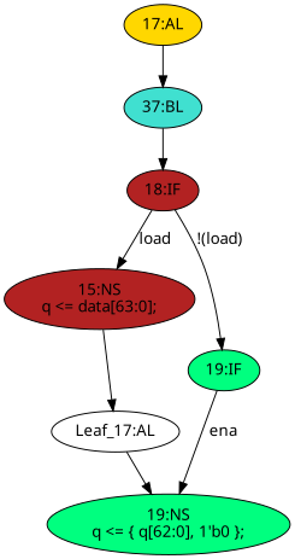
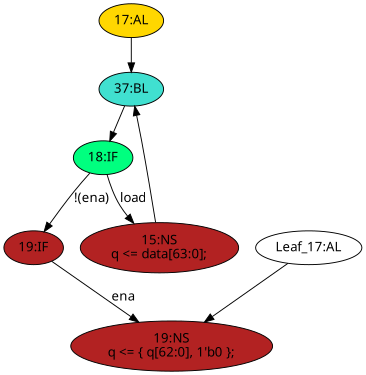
  strict digraph {
    fontname="Noto Sans"
    node [fillcolor=springgreen fontname="Noto Sans" statements="[]" style=filled typ=IfStatement]
    edge [cond="[]" fontname="Noto Sans" lineno=None]
    n1 [ast="<pyverilog.vparser.ast.Always object at 0x7fec96f65650>" clk_sens=True fillcolor=gold label="17:AL" sens="['clk']" typ=Always use_var="['load', 'ena', 'data', 'q']"]
    n2 [ast="<pyverilog.vparser.ast.Block object at 0x7fec96f65810>" fillcolor=turquoise label="37:BL" typ=Block]
-   n3 [ast="<pyverilog.vparser.ast.IfStatement object at 0x7fec96f65850>" fillcolor=firebrick label="18:IF"]
+   n3 [ast="<pyverilog.vparser.ast.IfStatement object at 0x7fec96f65850>" label="18:IF"]
    n4 [ast="<pyverilog.vparser.ast.NonblockingSubstitution object at 0x7fec96f65c50>" fillcolor=firebrick label="15:NS\nq <= data[63:0];" statements="[<pyverilog.vparser.ast.NonblockingSubstitution object at 0x7fec96f65c50>]" typ=NonblockingSubstitution]
-   n5 [ast="<pyverilog.vparser.ast.IfStatement object at 0x7fec96f658d0>" label="19:IF"]
+   n5 [ast="<pyverilog.vparser.ast.IfStatement object at 0x7fec96f658d0>" fillcolor=firebrick label="19:IF"]
    n6 [def_var="['q']" label="Leaf_17:AL" fillcolor="" statements="" style="" typ=""]
-   n7 [ast="<pyverilog.vparser.ast.NonblockingSubstitution object at 0x7fec96f65950>" label="19:NS\nq <= { q[62:0], 1'b0 };" statements="[<pyverilog.vparser.ast.NonblockingSubstitution object at 0x7fec96f65950>]" typ=NonblockingSubstitution]
+   n7 [ast="<pyverilog.vparser.ast.NonblockingSubstitution object at 0x7fec96f65950>" fillcolor=firebrick label="19:NS\nq <= { q[62:0], 1'b0 };" statements="[<pyverilog.vparser.ast.NonblockingSubstitution object at 0x7fec96f65950>]" typ=NonblockingSubstitution]
    n1 -> n2
    n2 -> n3
    n3 -> n4 [cond="['load']" label=load lineno=18]
-   n3 -> n5 [cond="['load']" label="!(load)" lineno=18]
-   n4 -> n6
+   n3 -> n5 [cond="['load']" label="!(ena)" lineno=18]
+   n4 -> n2
    n5 -> n7 [cond="['ena']" label=ena lineno=19]
    n6 -> n7
  }
